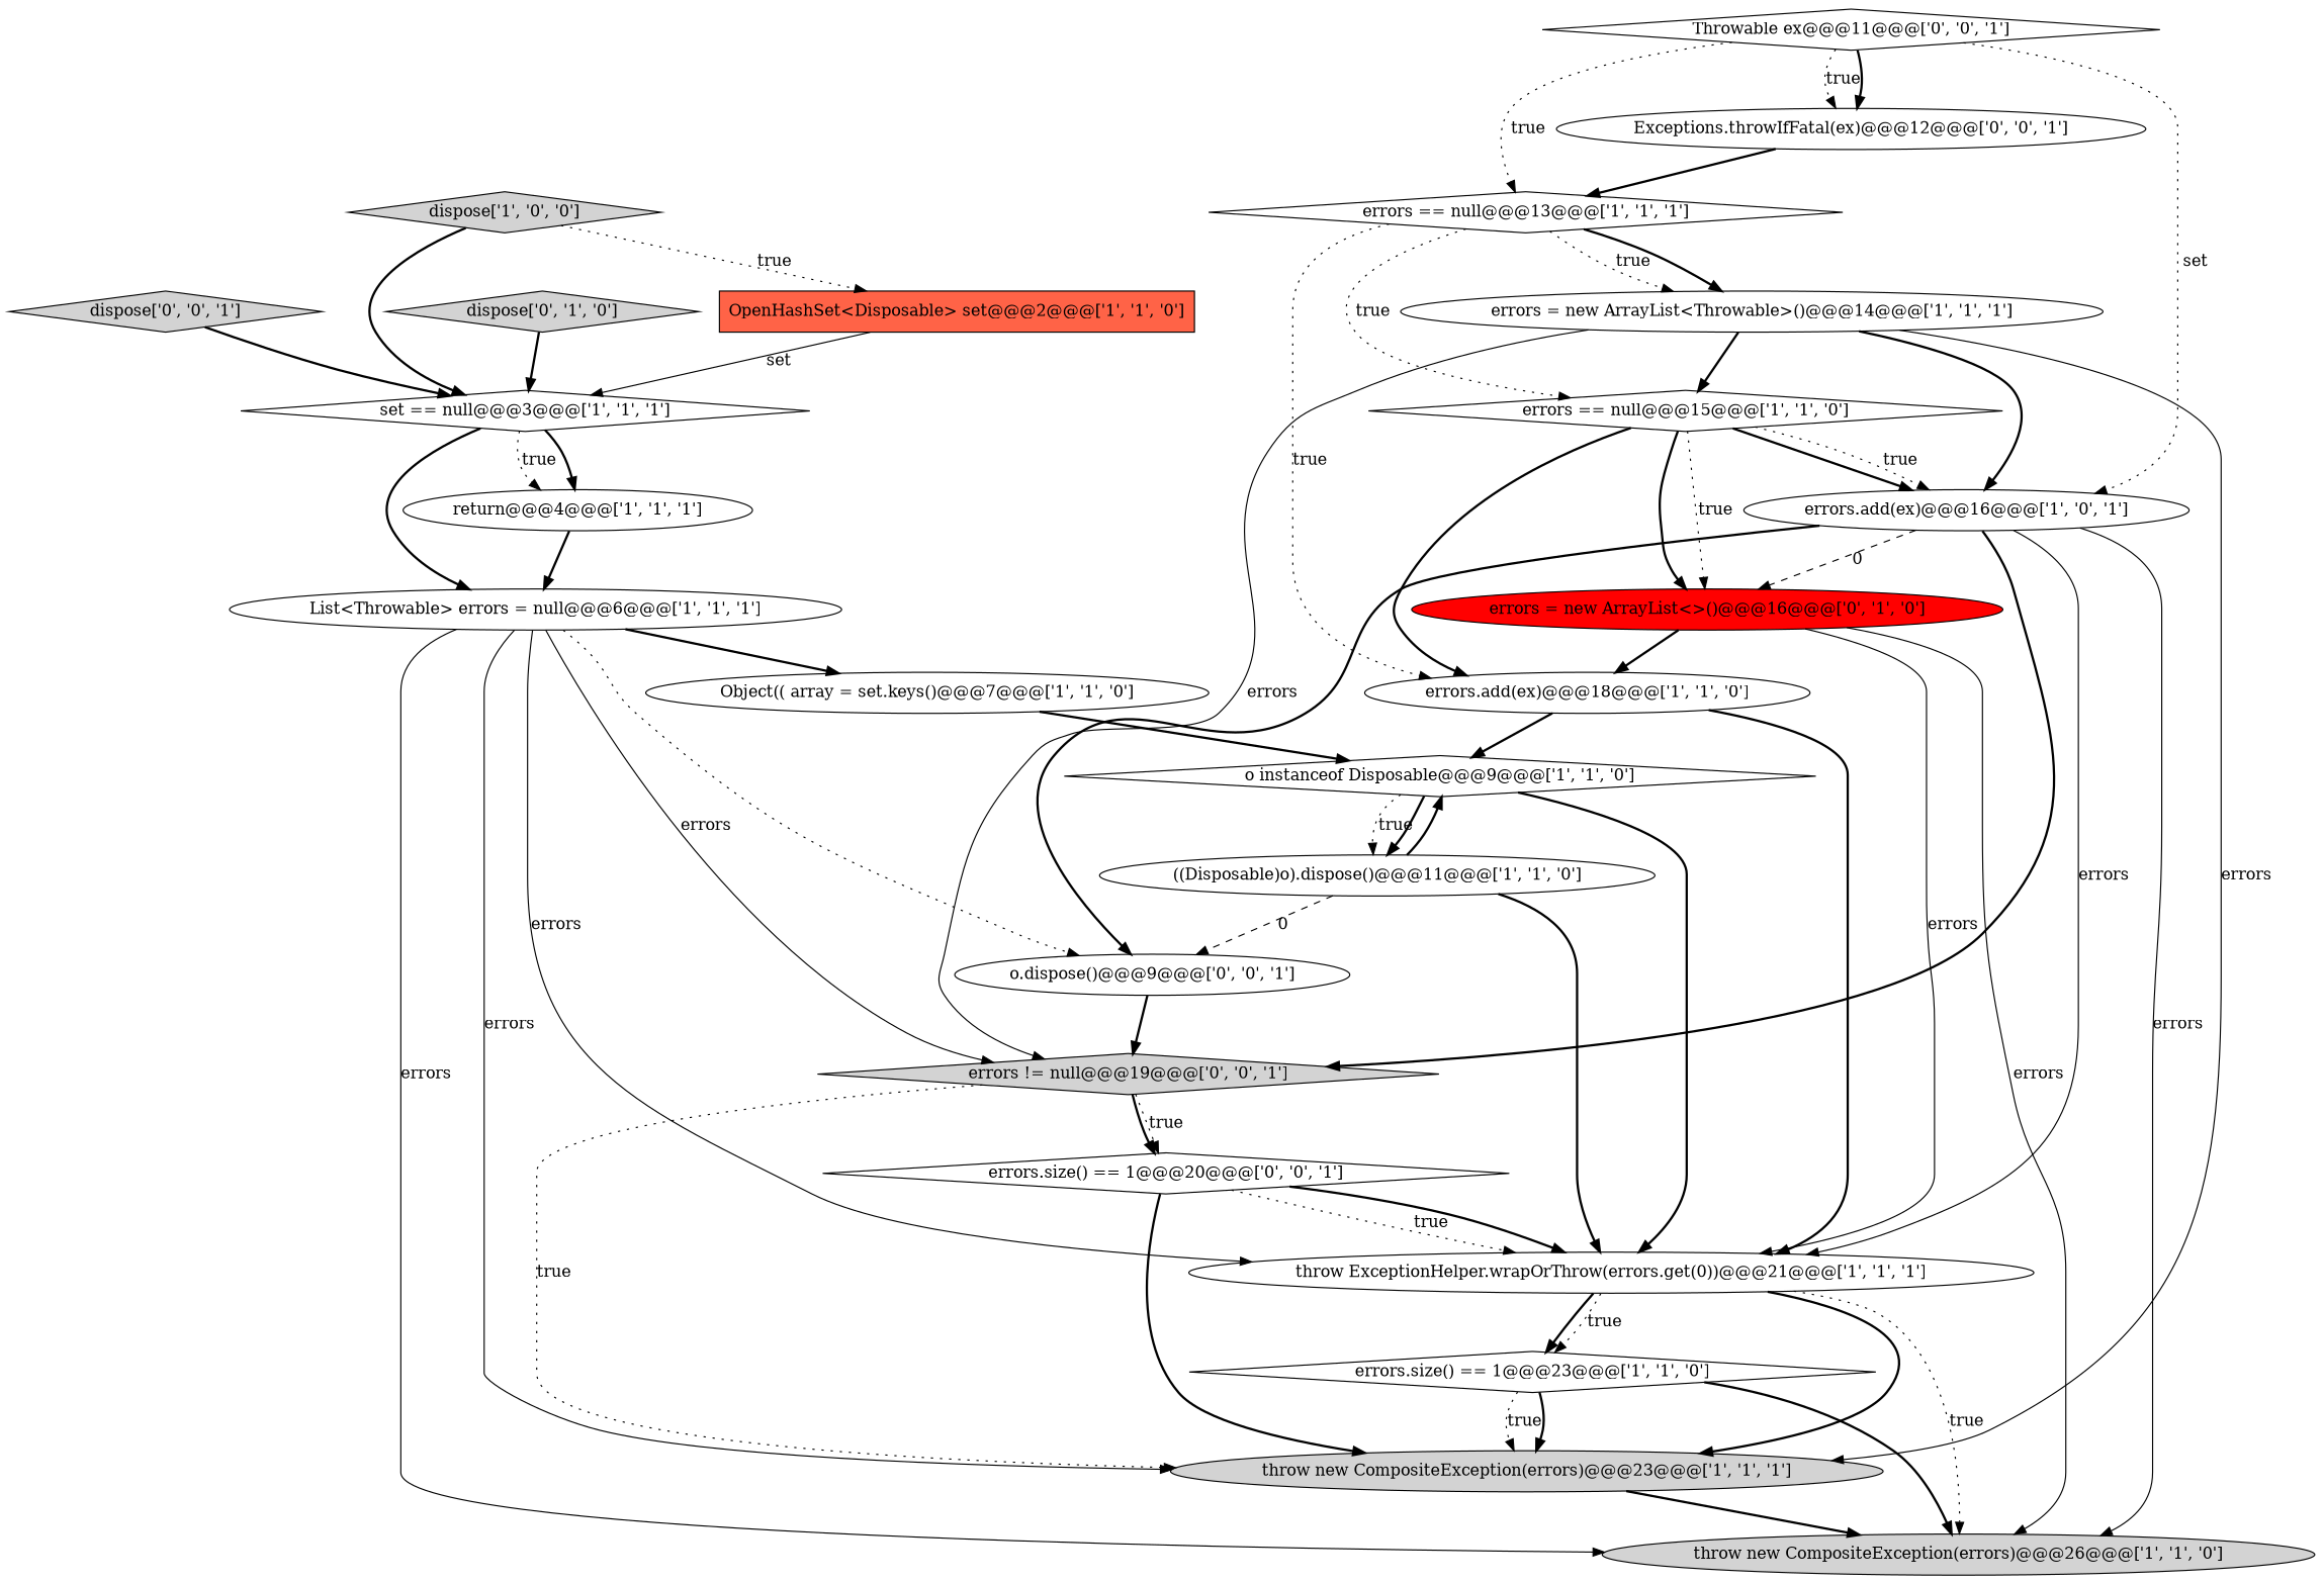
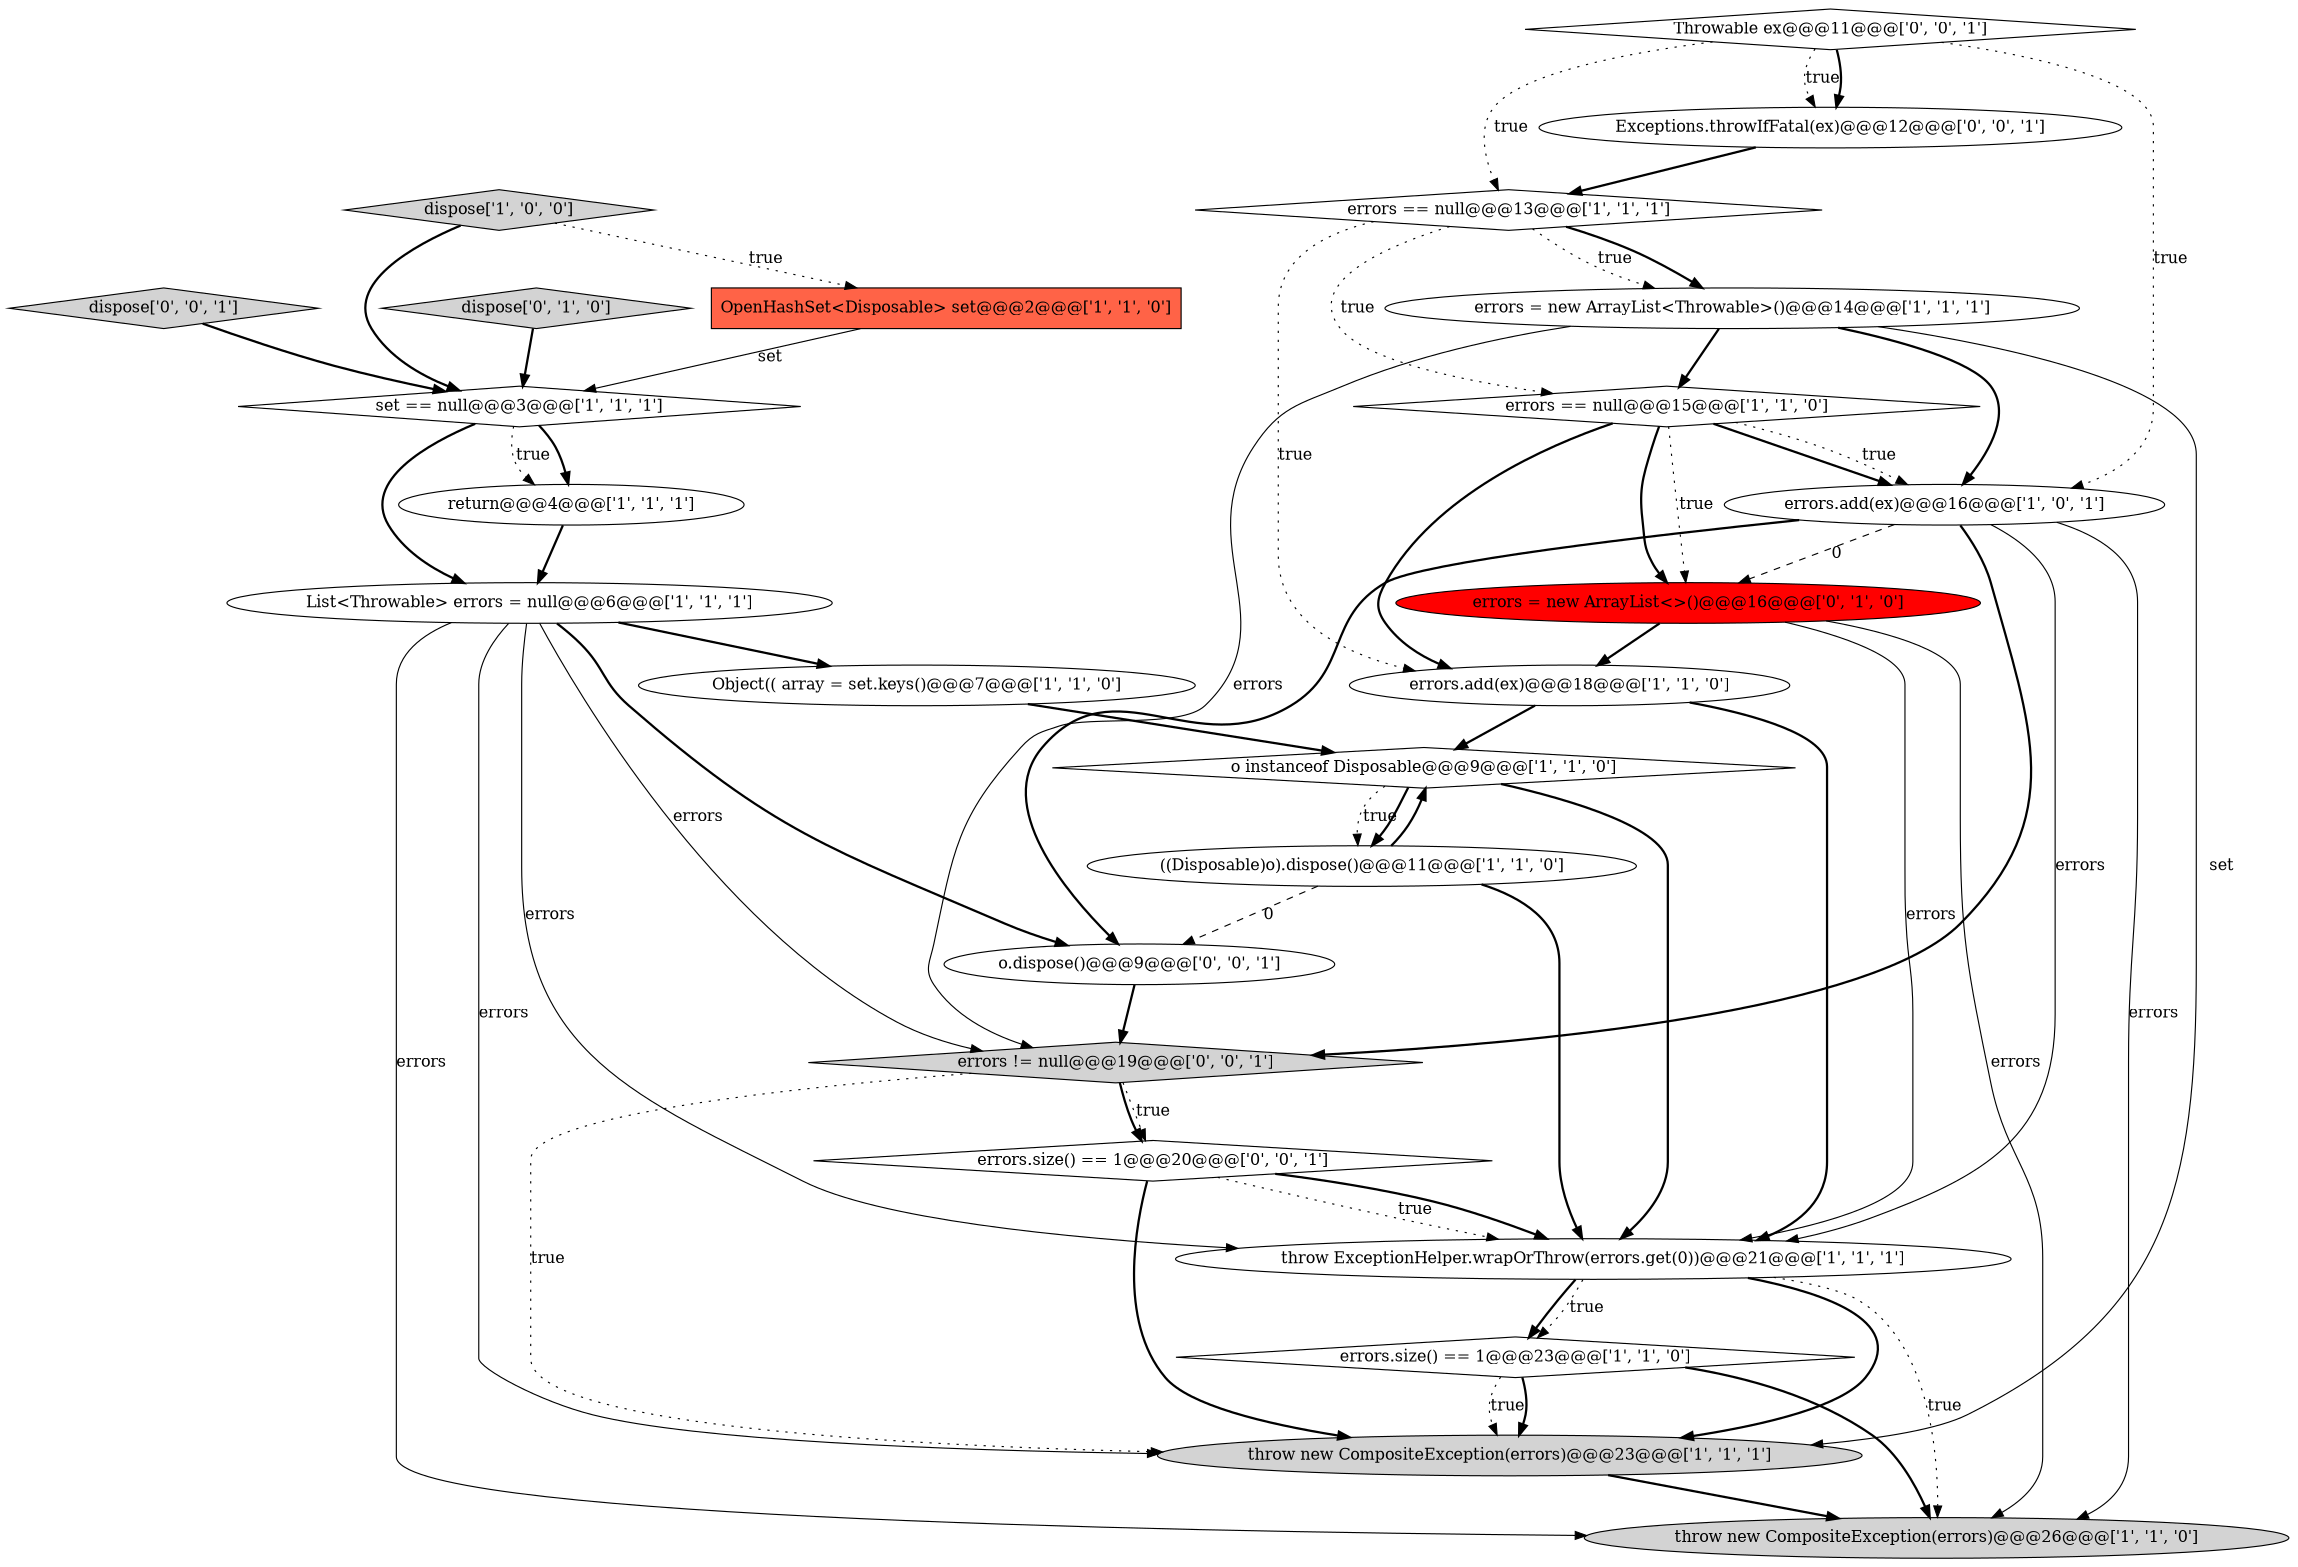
  digraph {
    node [fillcolor=white shape=ellipse style=filled]
    edge [style=bold]
    n1 [fillcolor=tomato label="OpenHashSet<Disposable> set@@@2@@@['1', '1', '0']" shape=box]
    n2 [label="set == null@@@3@@@['1', '1', '1']" shape=diamond]
    n3 [label="List<Throwable> errors = null@@@6@@@['1', '1', '1']"]
    n4 [label="return@@@4@@@['1', '1', '1']"]
    n5 [label="o instanceof Disposable@@@9@@@['1', '1', '0']" shape=diamond]
    n6 [label="((Disposable)o).dispose()@@@11@@@['1', '1', '0']"]
    n7 [label="throw ExceptionHelper.wrapOrThrow(errors.get(0))@@@21@@@['1', '1', '1']"]
    n8 [label="o.dispose()@@@9@@@['0', '0', '1']"]
    n9 [fillcolor=lightgray label="throw new CompositeException(errors)@@@26@@@['1', '1', '0']"]
    n10 [label="errors.size() == 1@@@23@@@['1', '1', '0']" shape=diamond]
    n11 [fillcolor=lightgray label="throw new CompositeException(errors)@@@23@@@['1', '1', '1']"]
    n12 [fillcolor=lightgray label="dispose['0', '1', '0']" shape=diamond]
    n13 [fillcolor=lightgray label="dispose['1', '0', '0']" shape=diamond]
    n14 [label="Object(( array = set.keys()@@@7@@@['1', '1', '0']"]
    n15 [fillcolor=lightgray label="errors != null@@@19@@@['0', '0', '1']" shape=diamond]
    n16 [label="errors.add(ex)@@@18@@@['1', '1', '0']"]
    n17 [label="Exceptions.throwIfFatal(ex)@@@12@@@['0', '0', '1']"]
    n18 [label="errors == null@@@13@@@['1', '1', '1']" shape=diamond]
    n19 [label="errors = new ArrayList<Throwable>()@@@14@@@['1', '1', '1']"]
    n20 [label="errors == null@@@15@@@['1', '1', '0']" shape=diamond]
    n21 [fillcolor=red label="errors = new ArrayList<>()@@@16@@@['0', '1', '0']"]
    n22 [label="errors.add(ex)@@@16@@@['1', '0', '1']"]
    n23 [label="errors.size() == 1@@@20@@@['0', '0', '1']" shape=diamond]
    n24 [label="Throwable ex@@@11@@@['0', '0', '1']" shape=diamond]
    n25 [fillcolor=lightgray label="dispose['0', '0', '1']" shape=diamond]
    n1 -> n2 [label=set style=solid]
    n2 -> n3
    n2 -> n4
    n2 -> n4 [label=true style=dotted]
    n3 -> n7 [label=errors style=solid]
-   n3 -> n8 [style=dotted]
+   n3 -> n8
    n3 -> n9 [label=errors style=solid]
    n3 -> n11 [label=errors style=solid]
    n3 -> n14
    n3 -> n15 [label=errors style=solid]
    n4 -> n3
    n5 -> n6 [label=true style=dotted]
    n5 -> n6
    n5 -> n7
    n6 -> n5
    n6 -> n7
    n6 -> n8 [label=0 style=dashed]
    n7 -> n9 [label=true style=dotted]
    n7 -> n10
    n7 -> n10 [label=true style=dotted]
    n7 -> n11
    n8 -> n15
    n10 -> n9
    n10 -> n11 [label=true style=dotted]
    n10 -> n11
    n11 -> n9
    n12 -> n2
    n13 -> n1 [label=true style=dotted]
    n13 -> n2
    n14 -> n5
    n15 -> n11 [label=true style=dotted]
    n15 -> n23
    n15 -> n23 [label=true style=dotted]
    n16 -> n5
    n16 -> n7
    n17 -> n18
    n18 -> n16 [label=true style=dotted]
    n18 -> n19 [label=true style=dotted]
    n18 -> n19
    n18 -> n20 [label=true style=dotted]
-   n19 -> n11 [label=errors style=solid]
+   n19 -> n11 [label=set style=solid]
    n19 -> n15 [label=errors style=solid]
    n19 -> n20
    n19 -> n22
    n20 -> n16
    n20 -> n21
    n20 -> n21 [label=true style=dotted]
    n20 -> n22
    n20 -> n22 [label=true style=dotted]
    n21 -> n7 [label=errors style=solid]
    n21 -> n9 [label=errors style=solid]
    n21 -> n16
    n22 -> n7 [label=errors style=solid]
    n22 -> n8
    n22 -> n9 [label=errors style=solid]
    n22 -> n15
    n22 -> n21 [label=0 style=dashed]
    n23 -> n7 [label=true style=dotted]
    n23 -> n7
    n23 -> n11
    n24 -> n17 [label=true style=dotted]
    n24 -> n17
    n24 -> n18 [label=true style=dotted]
-   n24 -> n22 [label=set style=dotted]
+   n24 -> n22 [label=true style=dotted]
    n25 -> n2
  }
